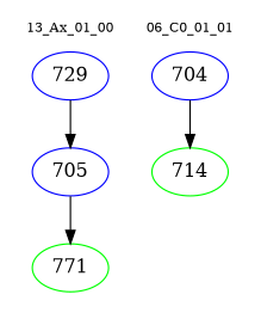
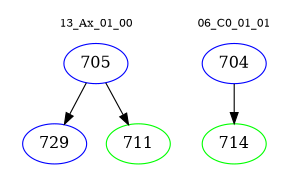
  digraph {
    node [color=blue]
    edge [color=black]
    n1 [label=705]
    n2 [label=729]
-   n3 [color=green label=771]
+   n3 [color=green label=711]
    n4 [label=704]
    n5 [color=green label=714]
    subgraph cluster_1 {
      color=white
      fontsize=10
      label="13_Ax_01_00"
      n1
      n2
      n3
    }
    subgraph cluster_2 {
      color=white
      fontsize=10
      label="06_C0_01_01"
      n4
      n5
    }
-   n2 -> n1
+   n1 -> n2
    n1 -> n3
    n4 -> n5
  }
